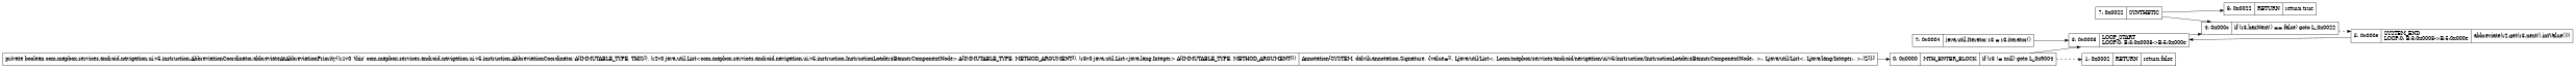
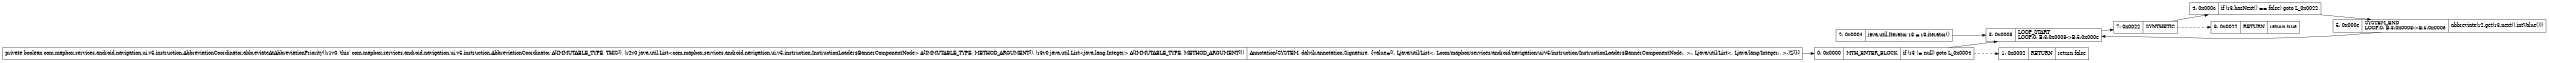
  digraph {
    rankdir=LR
    node [shape=record]
-   n1 [label="{0\:\ 0x0000|MTH_ENTER_BLOCK\l|if (r3 != null) goto L_0x9004\l}"]
+   n1 [label="{0\:\ 0x0000|MTH_ENTER_BLOCK\l|if (r3 != null) goto L_0x0004\l}"]
    n2 [label="{1\:\ 0x0002|RETURN\l|return false\l}"]
    n3 [label="{3\:\ 0x0008|LOOP_START\lLOOP:0: B:3:0x0008\-\>B:5:0x000e\l}"]
    n4 [label="{2\:\ 0x0004|java.util.Iterator r3 = r3.iterator()\l}"]
    n5 [label="{4\:\ 0x000c|if (r3.hasNext() == false) goto L_0x0022\l}"]
    n6 [label="{5\:\ 0x000e|SYSTEM_END\lLOOP:0: B:3:0x0008\-\>B:5:0x000e\l|abbreviate(r2.get(r3.next().intValue()))\l}"]
    n7 [label="{7\:\ 0x0022|SYNTHETIC\l}"]
    n8 [label="{6\:\ 0x0022|RETURN\l|return true\l}"]
    n9 [label="{private boolean com.mapbox.services.android.navigation.ui.v5.instruction.AbbreviationCoordinator.abbreviateAtAbbreviationPriority((r1v0 'this' com.mapbox.services.android.navigation.ui.v5.instruction.AbbreviationCoordinator A[IMMUTABLE_TYPE, THIS]), (r2v0 java.util.List\<com.mapbox.services.android.navigation.ui.v5.instruction.InstructionLoader$BannerComponentNode\> A[IMMUTABLE_TYPE, METHOD_ARGUMENT]), (r3v0 java.util.List\<java.lang.Integer\> A[IMMUTABLE_TYPE, METHOD_ARGUMENT]))  | Annotation[SYSTEM, dalvik.annotation.Signature, \{value=[(, Ljava\/util\/List\<, Lcom\/mapbox\/services\/android\/navigation\/ui\/v5\/instruction\/InstructionLoader$BannerComponentNode;, \>;, Ljava\/util\/List\<, Ljava\/lang\/Integer;, \>;)Z]\}]\l}"]
    n1 -> n2 [style=dashed]
    n1 -> n3
-   n3 -> n5
+   n3 -> n7
    n4 -> n3
-   n5 -> n6 [style=dashed]
+   n5 -> n6 [style=solid]
    n6 -> n3
    n7 -> n5
-   n7 -> n8
+   n7 -> n8 [style=dashed]
    n9 -> n1
  }
